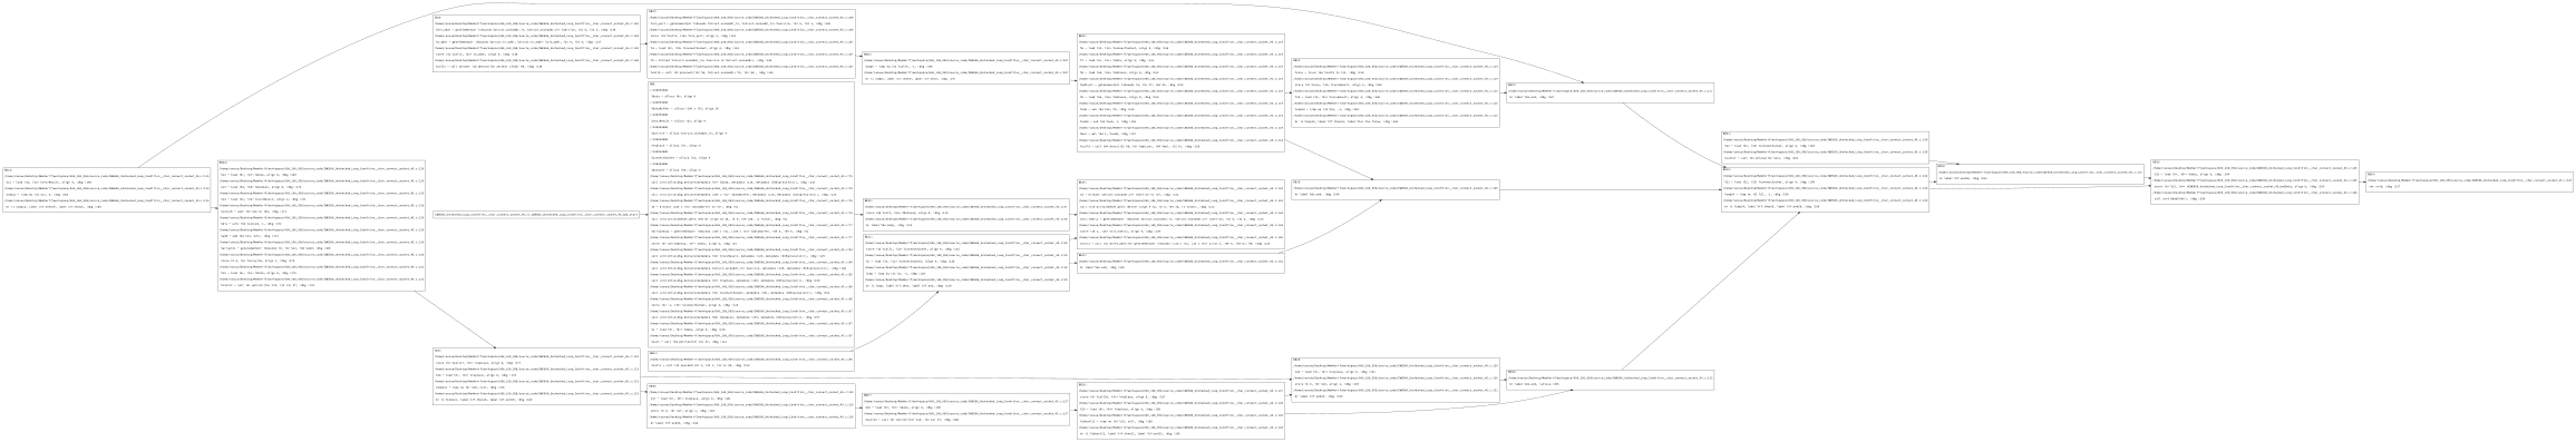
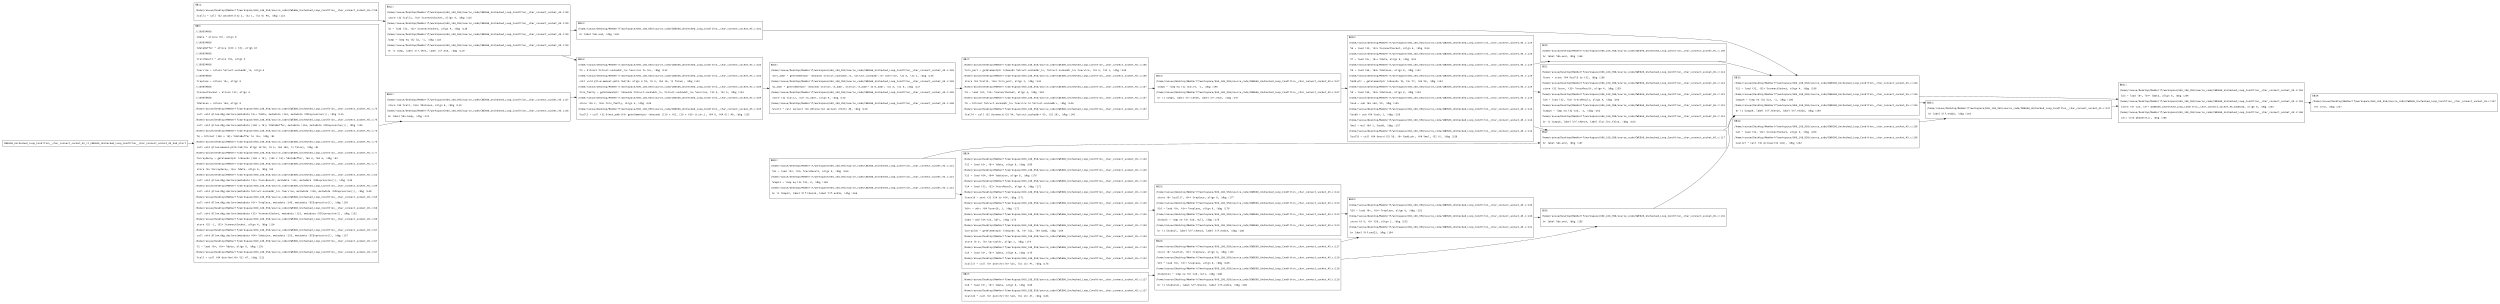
  digraph {
    fontname="Source Code Pro"
    rankdir=LR
    node [fontname="Source Code Pro" shape=record]
    edge [fontname="Source Code Pro"]
    n1 [label="{CWE606_Unchecked_Loop_Condition__char_connect_socket_45_ll_CWE606_Unchecked_Loop_Condition__char_connect_socket_45_bad_start}"]
    n2 [label="{BB9:\l\l/:108954688\l\n  %data = alloca i8*, align 8\l\n/:108954688\l\n  %dataBuffer = alloca [100 x i8], align 16\l\n/:108954688\l\n  %recvResult = alloca i32, align 4\l\n/:108954688\l\n  %service = alloca %struct.sockaddr_in, align 4\l\n/:108954688\l\n  %replace = alloca i8*, align 8\l\n/:108954688\l\n  %connectSocket = alloca i32, align 4\l\n/:108954688\l\n  %dataLen = alloca i64, align 8\l\n/home/raoxue/Desktop/MemVerif/workspace/000_108_958/source_code/CWE606_Unchecked_Loop_Condition__char_connect_socket_45.c:75\l\n  call void @llvm.dbg.declare(metadata i8** %data, metadata !114, metadata !DIExpression()), !dbg !115\l\n/home/raoxue/Desktop/MemVerif/workspace/000_108_958/source_code/CWE606_Unchecked_Loop_Condition__char_connect_socket_45.c:76\l\n  call void @llvm.dbg.declare(metadata [100 x i8]* %dataBuffer, metadata !116, metadata !DIExpression()), !dbg !120\l\n/home/raoxue/Desktop/MemVerif/workspace/000_108_958/source_code/CWE606_Unchecked_Loop_Condition__char_connect_socket_45.c:76\l\n  %0 = bitcast [100 x i8]* %dataBuffer to i8*, !dbg !81\l\n/home/raoxue/Desktop/MemVerif/workspace/000_108_958/source_code/CWE606_Unchecked_Loop_Condition__char_connect_socket_45.c:76\l\n  call void @llvm.memset.p0i8.i64(i8* align 16 %0, i8 0, i64 100, i1 false), !dbg !81\l\n/home/raoxue/Desktop/MemVerif/workspace/000_108_958/source_code/CWE606_Unchecked_Loop_Condition__char_connect_socket_45.c:77\l\n  %arraydecay = getelementptr inbounds [100 x i8], [100 x i8]* %dataBuffer, i64 0, i64 0, !dbg !82\l\n/home/raoxue/Desktop/MemVerif/workspace/000_108_958/source_code/CWE606_Unchecked_Loop_Condition__char_connect_socket_45.c:77\l\n  store i8* %arraydecay, i8** %data, align 8, !dbg !83\l\n/home/raoxue/Desktop/MemVerif/workspace/000_108_958/source_code/CWE606_Unchecked_Loop_Condition__char_connect_socket_45.c:83\l\n  call void @llvm.dbg.declare(metadata i32* %recvResult, metadata !123, metadata !DIExpression()), !dbg !125\l\n/home/raoxue/Desktop/MemVerif/workspace/000_108_958/source_code/CWE606_Unchecked_Loop_Condition__char_connect_socket_45.c:84\l\n  call void @llvm.dbg.declare(metadata %struct.sockaddr_in* %service, metadata !126, metadata !DIExpression()), !dbg !148\l\n/home/raoxue/Desktop/MemVerif/workspace/000_108_958/source_code/CWE606_Unchecked_Loop_Condition__char_connect_socket_45.c:85\l\n  call void @llvm.dbg.declare(metadata i8** %replace, metadata !149, metadata !DIExpression()), !dbg !150\l\n/home/raoxue/Desktop/MemVerif/workspace/000_108_958/source_code/CWE606_Unchecked_Loop_Condition__char_connect_socket_45.c:86\l\n  call void @llvm.dbg.declare(metadata i32* %connectSocket, metadata !151, metadata !DIExpression()), !dbg !152\l\n/home/raoxue/Desktop/MemVerif/workspace/000_108_958/source_code/CWE606_Unchecked_Loop_Condition__char_connect_socket_45.c:86\l\n  store i32 -1, i32* %connectSocket, align 4, !dbg !114\l\n/home/raoxue/Desktop/MemVerif/workspace/000_108_958/source_code/CWE606_Unchecked_Loop_Condition__char_connect_socket_45.c:87\l\n  call void @llvm.dbg.declare(metadata i64* %dataLen, metadata !153, metadata !DIExpression()), !dbg !157\l\n/home/raoxue/Desktop/MemVerif/workspace/000_108_958/source_code/CWE606_Unchecked_Loop_Condition__char_connect_socket_45.c:87\l\n  %1 = load i8*, i8** %data, align 8, !dbg !120\l\n/home/raoxue/Desktop/MemVerif/workspace/000_108_958/source_code/CWE606_Unchecked_Loop_Condition__char_connect_socket_45.c:87\l\n  %call = call i64 @strlen(i8* %1) #7, !dbg !121\l\n}"]
    n3 [label="{BB10:\l\l/home/raoxue/Desktop/MemVerif/workspace/000_108_958/source_code/CWE606_Unchecked_Loop_Condition__char_connect_socket_45.c:87\l\n  store i64 %call, i64* %dataLen, align 8, !dbg !119\l\n/home/raoxue/Desktop/MemVerif/workspace/000_108_958/source_code/CWE606_Unchecked_Loop_Condition__char_connect_socket_45.c:88\l\n  br label %do.body, !dbg !122\l\n}"]
    n4 [label="{BB14:\l\l/home/raoxue/Desktop/MemVerif/workspace/000_108_958/source_code/CWE606_Unchecked_Loop_Condition__char_connect_socket_45.c:103\l\n  %3 = bitcast %struct.sockaddr_in* %service to i8*, !dbg !132\l\n/home/raoxue/Desktop/MemVerif/workspace/000_108_958/source_code/CWE606_Unchecked_Loop_Condition__char_connect_socket_45.c:103\l\n  call void @llvm.memset.p0i8.i64(i8* align 4 %3, i8 0, i64 16, i1 false), !dbg !132\l\n/home/raoxue/Desktop/MemVerif/workspace/000_108_958/source_code/CWE606_Unchecked_Loop_Condition__char_connect_socket_45.c:104\l\n  %sin_family = getelementptr inbounds %struct.sockaddr_in, %struct.sockaddr_in* %service, i32 0, i32 0, !dbg !133\l\n/home/raoxue/Desktop/MemVerif/workspace/000_108_958/source_code/CWE606_Unchecked_Loop_Condition__char_connect_socket_45.c:104\l\n  store i16 2, i16* %sin_family, align 4, !dbg !134\l\n/home/raoxue/Desktop/MemVerif/workspace/000_108_958/source_code/CWE606_Unchecked_Loop_Condition__char_connect_socket_45.c:105\l\n  %call2 = call i32 @inet_addr(i8* getelementptr inbounds ([10 x i8], [10 x i8]* @.str.1, i64 0, i64 0)) #8, !dbg !135\l\n}"]
    n5 [label="{BB11:\l\l/home/raoxue/Desktop/MemVerif/workspace/000_108_958/source_code/CWE606_Unchecked_Loop_Condition__char_connect_socket_45.c:98\l\n  %call1 = call i32 @socket(i32 2, i32 1, i32 6) #8, !dbg !123\l\n}"]
    n6 [label="{BB12:\l\l/home/raoxue/Desktop/MemVerif/workspace/000_108_958/source_code/CWE606_Unchecked_Loop_Condition__char_connect_socket_45.c:98\l\n  store i32 %call1, i32* %connectSocket, align 4, !dbg !125\l\n/home/raoxue/Desktop/MemVerif/workspace/000_108_958/source_code/CWE606_Unchecked_Loop_Condition__char_connect_socket_45.c:99\l\n  %2 = load i32, i32* %connectSocket, align 4, !dbg !126\l\n/home/raoxue/Desktop/MemVerif/workspace/000_108_958/source_code/CWE606_Unchecked_Loop_Condition__char_connect_socket_45.c:99\l\n  %cmp = icmp eq i32 %2, -1, !dbg !128\l\n/home/raoxue/Desktop/MemVerif/workspace/000_108_958/source_code/CWE606_Unchecked_Loop_Condition__char_connect_socket_45.c:99\l\n  br i1 %cmp, label %if.then, label %if.end, !dbg !129\l\n}"]
    n7 [label="{BB13:\l\l/home/raoxue/Desktop/MemVerif/workspace/000_108_958/source_code/CWE606_Unchecked_Loop_Condition__char_connect_socket_45.c:101\l\n  br label %do.end, !dbg !130\l\n}"]
    n8 [label="{BB15:\l\l/home/raoxue/Desktop/MemVerif/workspace/000_108_958/source_code/CWE606_Unchecked_Loop_Condition__char_connect_socket_45.c:134\l\n  %21 = load i32, i32* %connectSocket, align 4, !dbg !196\l\n/home/raoxue/Desktop/MemVerif/workspace/000_108_958/source_code/CWE606_Unchecked_Loop_Condition__char_connect_socket_45.c:134\l\n  %cmp24 = icmp ne i32 %21, -1, !dbg !198\l\n/home/raoxue/Desktop/MemVerif/workspace/000_108_958/source_code/CWE606_Unchecked_Loop_Condition__char_connect_socket_45.c:134\l\n  br i1 %cmp24, label %if.then26, label %if.end28, !dbg !199\l\n}"]
    n9 [label="{BB16:\l\l/home/raoxue/Desktop/MemVerif/workspace/000_108_958/source_code/CWE606_Unchecked_Loop_Condition__char_connect_socket_45.c:105\l\n  %sin_addr = getelementptr inbounds %struct.sockaddr_in, %struct.sockaddr_in* %service, i32 0, i32 2, !dbg !136\l\n/home/raoxue/Desktop/MemVerif/workspace/000_108_958/source_code/CWE606_Unchecked_Loop_Condition__char_connect_socket_45.c:105\l\n  %s_addr = getelementptr inbounds %struct.in_addr, %struct.in_addr* %sin_addr, i32 0, i32 0, !dbg !137\l\n/home/raoxue/Desktop/MemVerif/workspace/000_108_958/source_code/CWE606_Unchecked_Loop_Condition__char_connect_socket_45.c:105\l\n  store i32 %call2, i32* %s_addr, align 4, !dbg !138\l\n/home/raoxue/Desktop/MemVerif/workspace/000_108_958/source_code/CWE606_Unchecked_Loop_Condition__char_connect_socket_45.c:106\l\n  %call3 = call zeroext i16 @htons(i16 zeroext 27015) #9, !dbg !139\l\n}"]
    n10 [label="{BB32:\l\l/home/raoxue/Desktop/MemVerif/workspace/000_108_958/source_code/CWE606_Unchecked_Loop_Condition__char_connect_socket_45.c:145\l\n  %23 = load i8*, i8** %data, align 8, !dbg !204\l\n/home/raoxue/Desktop/MemVerif/workspace/000_108_958/source_code/CWE606_Unchecked_Loop_Condition__char_connect_socket_45.c:145\l\n  store i8* %23, i8** @CWE606_Unchecked_Loop_Condition__char_connect_socket_45_badData, align 8, !dbg !205\l\n/home/raoxue/Desktop/MemVerif/workspace/000_108_958/source_code/CWE606_Unchecked_Loop_Condition__char_connect_socket_45.c:146\l\n  call void @badSink(), !dbg !206\l\n}"]
    n11 [label="{BB33:\l\l/home/raoxue/Desktop/MemVerif/workspace/000_108_958/source_code/CWE606_Unchecked_Loop_Condition__char_connect_socket_45.c:137\l\n  br label %if.end28, !dbg !203\l\n}"]
    n12 [label="{BB17:\l\l/home/raoxue/Desktop/MemVerif/workspace/000_108_958/source_code/CWE606_Unchecked_Loop_Condition__char_connect_socket_45.c:106\l\n  %sin_port = getelementptr inbounds %struct.sockaddr_in, %struct.sockaddr_in* %service, i32 0, i32 1, !dbg !140\l\n/home/raoxue/Desktop/MemVerif/workspace/000_108_958/source_code/CWE606_Unchecked_Loop_Condition__char_connect_socket_45.c:106\l\n  store i16 %call3, i16* %sin_port, align 2, !dbg !141\l\n/home/raoxue/Desktop/MemVerif/workspace/000_108_958/source_code/CWE606_Unchecked_Loop_Condition__char_connect_socket_45.c:107\l\n  %4 = load i32, i32* %connectSocket, align 4, !dbg !142\l\n/home/raoxue/Desktop/MemVerif/workspace/000_108_958/source_code/CWE606_Unchecked_Loop_Condition__char_connect_socket_45.c:107\l\n  %5 = bitcast %struct.sockaddr_in* %service to %struct.sockaddr*, !dbg !144\l\n/home/raoxue/Desktop/MemVerif/workspace/000_108_958/source_code/CWE606_Unchecked_Loop_Condition__char_connect_socket_45.c:107\l\n  %call4 = call i32 @connect(i32 %4, %struct.sockaddr* %5, i32 16), !dbg !145\l\n}"]
    n13 [label="{BB31:\l\l/home/raoxue/Desktop/MemVerif/workspace/000_108_958/source_code/CWE606_Unchecked_Loop_Condition__char_connect_socket_45.c:136\l\n  %22 = load i32, i32* %connectSocket, align 4, !dbg !200\l\n/home/raoxue/Desktop/MemVerif/workspace/000_108_958/source_code/CWE606_Unchecked_Loop_Condition__char_connect_socket_45.c:136\l\n  %call27 = call i32 @close(i32 %22), !dbg !202\l\n}"]
    n14 [label="{BB34:\l\l/home/raoxue/Desktop/MemVerif/workspace/000_108_958/source_code/CWE606_Unchecked_Loop_Condition__char_connect_socket_45.c:147\l\n  ret void, !dbg !237\l\n}"]
    n15 [label="{BB18:\l\l/home/raoxue/Desktop/MemVerif/workspace/000_108_958/source_code/CWE606_Unchecked_Loop_Condition__char_connect_socket_45.c:107\l\n  %cmp5 = icmp eq i32 %call4, -1, !dbg !146\l\n/home/raoxue/Desktop/MemVerif/workspace/000_108_958/source_code/CWE606_Unchecked_Loop_Condition__char_connect_socket_45.c:107\l\n  br i1 %cmp5, label %if.then6, label %if.end7, !dbg !147\l\n}"]
    n16 [label="{BB20:\l\l/home/raoxue/Desktop/MemVerif/workspace/000_108_958/source_code/CWE606_Unchecked_Loop_Condition__char_connect_socket_45.c:114\l\n  %6 = load i32, i32* %connectSocket, align 4, !dbg !150\l\n/home/raoxue/Desktop/MemVerif/workspace/000_108_958/source_code/CWE606_Unchecked_Loop_Condition__char_connect_socket_45.c:114\l\n  %7 = load i8*, i8** %data, align 8, !dbg !151\l\n/home/raoxue/Desktop/MemVerif/workspace/000_108_958/source_code/CWE606_Unchecked_Loop_Condition__char_connect_socket_45.c:114\l\n  %8 = load i64, i64* %dataLen, align 8, !dbg !152\l\n/home/raoxue/Desktop/MemVerif/workspace/000_108_958/source_code/CWE606_Unchecked_Loop_Condition__char_connect_socket_45.c:114\l\n  %add.ptr = getelementptr inbounds i8, i8* %7, i64 %8, !dbg !153\l\n/home/raoxue/Desktop/MemVerif/workspace/000_108_958/source_code/CWE606_Unchecked_Loop_Condition__char_connect_socket_45.c:114\l\n  %9 = load i64, i64* %dataLen, align 8, !dbg !154\l\n/home/raoxue/Desktop/MemVerif/workspace/000_108_958/source_code/CWE606_Unchecked_Loop_Condition__char_connect_socket_45.c:114\l\n  %sub = sub i64 100, %9, !dbg !155\l\n/home/raoxue/Desktop/MemVerif/workspace/000_108_958/source_code/CWE606_Unchecked_Loop_Condition__char_connect_socket_45.c:114\l\n  %sub8 = sub i64 %sub, 1, !dbg !156\l\n/home/raoxue/Desktop/MemVerif/workspace/000_108_958/source_code/CWE606_Unchecked_Loop_Condition__char_connect_socket_45.c:114\l\n  %mul = mul i64 1, %sub8, !dbg !157\l\n/home/raoxue/Desktop/MemVerif/workspace/000_108_958/source_code/CWE606_Unchecked_Loop_Condition__char_connect_socket_45.c:114\l\n  %call9 = call i64 @recv(i32 %6, i8* %add.ptr, i64 %mul, i32 0), !dbg !158\l\n}"]
    n17 [label="{BB19:\l\l/home/raoxue/Desktop/MemVerif/workspace/000_108_958/source_code/CWE606_Unchecked_Loop_Condition__char_connect_socket_45.c:109\l\n  br label %do.end, !dbg !148\l\n}"]
    n18 [label="{BB21:\l\l/home/raoxue/Desktop/MemVerif/workspace/000_108_958/source_code/CWE606_Unchecked_Loop_Condition__char_connect_socket_45.c:114\l\n  %conv = trunc i64 %call9 to i32, !dbg !158\l\n/home/raoxue/Desktop/MemVerif/workspace/000_108_958/source_code/CWE606_Unchecked_Loop_Condition__char_connect_socket_45.c:114\l\n  store i32 %conv, i32* %recvResult, align 4, !dbg !159\l\n/home/raoxue/Desktop/MemVerif/workspace/000_108_958/source_code/CWE606_Unchecked_Loop_Condition__char_connect_socket_45.c:115\l\n  %10 = load i32, i32* %recvResult, align 4, !dbg !160\l\n/home/raoxue/Desktop/MemVerif/workspace/000_108_958/source_code/CWE606_Unchecked_Loop_Condition__char_connect_socket_45.c:115\l\n  %cmp10 = icmp eq i32 %10, -1, !dbg !162\l\n/home/raoxue/Desktop/MemVerif/workspace/000_108_958/source_code/CWE606_Unchecked_Loop_Condition__char_connect_socket_45.c:115\l\n  br i1 %cmp10, label %if.then14, label %lor.lhs.false, !dbg !163\l\n}"]
    n19 [label="{BB22:\l\l/home/raoxue/Desktop/MemVerif/workspace/000_108_958/source_code/CWE606_Unchecked_Loop_Condition__char_connect_socket_45.c:117\l\n  br label %do.end, !dbg !167\l\n}"]
    n20 [label="{BB23:\l\l/home/raoxue/Desktop/MemVerif/workspace/000_108_958/source_code/CWE606_Unchecked_Loop_Condition__char_connect_socket_45.c:115\l\n  %11 = load i32, i32* %recvResult, align 4, !dbg !164\l\n/home/raoxue/Desktop/MemVerif/workspace/000_108_958/source_code/CWE606_Unchecked_Loop_Condition__char_connect_socket_45.c:115\l\n  %cmp12 = icmp eq i32 %11, 0, !dbg !165\l\n/home/raoxue/Desktop/MemVerif/workspace/000_108_958/source_code/CWE606_Unchecked_Loop_Condition__char_connect_socket_45.c:115\l\n  br i1 %cmp12, label %if.then14, label %if.end15, !dbg !166\l\n}"]
    n21 [label="{BB24:\l\l/home/raoxue/Desktop/MemVerif/workspace/000_108_958/source_code/CWE606_Unchecked_Loop_Condition__char_connect_socket_45.c:120\l\n  %12 = load i8*, i8** %data, align 8, !dbg !169\l\n/home/raoxue/Desktop/MemVerif/workspace/000_108_958/source_code/CWE606_Unchecked_Loop_Condition__char_connect_socket_45.c:120\l\n  %13 = load i64, i64* %dataLen, align 8, !dbg !170\l\n/home/raoxue/Desktop/MemVerif/workspace/000_108_958/source_code/CWE606_Unchecked_Loop_Condition__char_connect_socket_45.c:120\l\n  %14 = load i32, i32* %recvResult, align 4, !dbg !171\l\n/home/raoxue/Desktop/MemVerif/workspace/000_108_958/source_code/CWE606_Unchecked_Loop_Condition__char_connect_socket_45.c:120\l\n  %conv16 = sext i32 %14 to i64, !dbg !171\l\n/home/raoxue/Desktop/MemVerif/workspace/000_108_958/source_code/CWE606_Unchecked_Loop_Condition__char_connect_socket_45.c:120\l\n  %div = udiv i64 %conv16, 1, !dbg !172\l\n/home/raoxue/Desktop/MemVerif/workspace/000_108_958/source_code/CWE606_Unchecked_Loop_Condition__char_connect_socket_45.c:120\l\n  %add = add i64 %13, %div, !dbg !173\l\n/home/raoxue/Desktop/MemVerif/workspace/000_108_958/source_code/CWE606_Unchecked_Loop_Condition__char_connect_socket_45.c:120\l\n  %arrayidx = getelementptr inbounds i8, i8* %12, i64 %add, !dbg !169\l\n/home/raoxue/Desktop/MemVerif/workspace/000_108_958/source_code/CWE606_Unchecked_Loop_Condition__char_connect_socket_45.c:120\l\n  store i8 0, i8* %arrayidx, align 1, !dbg !174\l\n/home/raoxue/Desktop/MemVerif/workspace/000_108_958/source_code/CWE606_Unchecked_Loop_Condition__char_connect_socket_45.c:122\l\n  %15 = load i8*, i8** %data, align 8, !dbg !175\l\n/home/raoxue/Desktop/MemVerif/workspace/000_108_958/source_code/CWE606_Unchecked_Loop_Condition__char_connect_socket_45.c:122\l\n  %call17 = call i8* @strchr(i8* %15, i32 13) #7, !dbg !176\l\n}"]
    n22 [label="{BB25:\l\l/home/raoxue/Desktop/MemVerif/workspace/000_108_958/source_code/CWE606_Unchecked_Loop_Condition__char_connect_socket_45.c:122\l\n  store i8* %call17, i8** %replace, align 8, !dbg !177\l\n/home/raoxue/Desktop/MemVerif/workspace/000_108_958/source_code/CWE606_Unchecked_Loop_Condition__char_connect_socket_45.c:123\l\n  %16 = load i8*, i8** %replace, align 8, !dbg !178\l\n/home/raoxue/Desktop/MemVerif/workspace/000_108_958/source_code/CWE606_Unchecked_Loop_Condition__char_connect_socket_45.c:123\l\n  %tobool = icmp ne i8* %16, null, !dbg !178\l\n/home/raoxue/Desktop/MemVerif/workspace/000_108_958/source_code/CWE606_Unchecked_Loop_Condition__char_connect_socket_45.c:123\l\n  br i1 %tobool, label %if.then18, label %if.end19, !dbg !180\l\n}"]
-   n23 [label="{BB26:\l\l/home/raoxue/Desktop/MemVerif/workspace/000_108_958/source_code/CWE606_Unchecked_Loop_Condition__char_connect_socket_45.c:125\l\n  %17 = load i8*, i8** %replace, align 8, !dbg !181\l\n/home/raoxue/Desktop/MemVerif/workspace/000_108_958/source_code/CWE606_Unchecked_Loop_Condition__char_connect_socket_45.c:125\l\n  store i8 0, i8* %17, align 1, !dbg !183\l\n/home/raoxue/Desktop/MemVerif/workspace/000_108_958/source_code/CWE606_Unchecked_Loop_Condition__char_connect_socket_45.c:126\l\n  br label %if.end19, !dbg !184\l\n}"]
    n24 [label="{BB29:\l\l/home/raoxue/Desktop/MemVerif/workspace/000_108_958/source_code/CWE606_Unchecked_Loop_Condition__char_connect_socket_45.c:130\l\n  %20 = load i8*, i8** %replace, align 8, !dbg !191\l\n/home/raoxue/Desktop/MemVerif/workspace/000_108_958/source_code/CWE606_Unchecked_Loop_Condition__char_connect_socket_45.c:130\l\n  store i8 0, i8* %20, align 1, !dbg !193\l\n/home/raoxue/Desktop/MemVerif/workspace/000_108_958/source_code/CWE606_Unchecked_Loop_Condition__char_connect_socket_45.c:131\l\n  br label %if.end23, !dbg !194\l\n}"]
    n25 [label="{BB27:\l\l/home/raoxue/Desktop/MemVerif/workspace/000_108_958/source_code/CWE606_Unchecked_Loop_Condition__char_connect_socket_45.c:127\l\n  %18 = load i8*, i8** %data, align 8, !dbg !185\l\n/home/raoxue/Desktop/MemVerif/workspace/000_108_958/source_code/CWE606_Unchecked_Loop_Condition__char_connect_socket_45.c:127\l\n  %call20 = call i8* @strchr(i8* %18, i32 10) #7, !dbg !186\l\n}"]
    n26 [label="{BB28:\l\l/home/raoxue/Desktop/MemVerif/workspace/000_108_958/source_code/CWE606_Unchecked_Loop_Condition__char_connect_socket_45.c:127\l\n  store i8* %call20, i8** %replace, align 8, !dbg !187\l\n/home/raoxue/Desktop/MemVerif/workspace/000_108_958/source_code/CWE606_Unchecked_Loop_Condition__char_connect_socket_45.c:128\l\n  %19 = load i8*, i8** %replace, align 8, !dbg !188\l\n/home/raoxue/Desktop/MemVerif/workspace/000_108_958/source_code/CWE606_Unchecked_Loop_Condition__char_connect_socket_45.c:128\l\n  %tobool21 = icmp ne i8* %19, null, !dbg !188\l\n/home/raoxue/Desktop/MemVerif/workspace/000_108_958/source_code/CWE606_Unchecked_Loop_Condition__char_connect_socket_45.c:128\l\n  br i1 %tobool21, label %if.then22, label %if.end23, !dbg !190\l\n}"]
-   n27 [label="{BB30:\l\l/home/raoxue/Desktop/MemVerif/workspace/000_108_958/source_code/CWE606_Unchecked_Loop_Condition__char_connect_socket_45.c:132\l\n  br label %do.end, !alloca !195\l\n}"]
+   n27 [label="{BB30:\l\l/home/raoxue/Desktop/MemVerif/workspace/000_108_958/source_code/CWE606_Unchecked_Loop_Condition__char_connect_socket_45.c:132\l\n  br label %do.end, !dbg !195\l\n}"]
    n1 -> n2
    n2 -> n3
    n3 -> n4
+   n4 -> n9
    n5 -> n6
    n6 -> n4
    n6 -> n7
-   n7 -> n17
+   n7 -> n8
    n8 -> n10
    n8 -> n11
    n9 -> n12
    n10 -> n14
    n11 -> n10
    n12 -> n15
    n13 -> n11
    n15 -> n16
    n16 -> n17
    n16 -> n18
    n17 -> n8
-   n18 -> n19
+   n16 -> n19
    n19 -> n8
    n20 -> n19
    n20 -> n21
    n21 -> n22
-   n22 -> n23
    n22 -> n24
-   n23 -> n25
    n24 -> n27
    n25 -> n26
    n26 -> n24
    n26 -> n27
    n27 -> n8
  }
